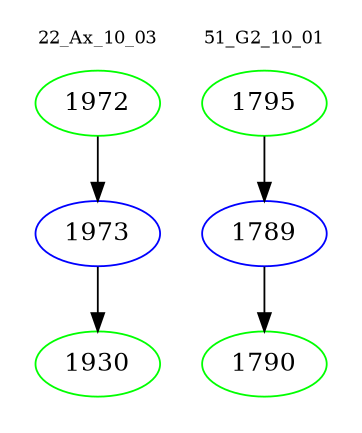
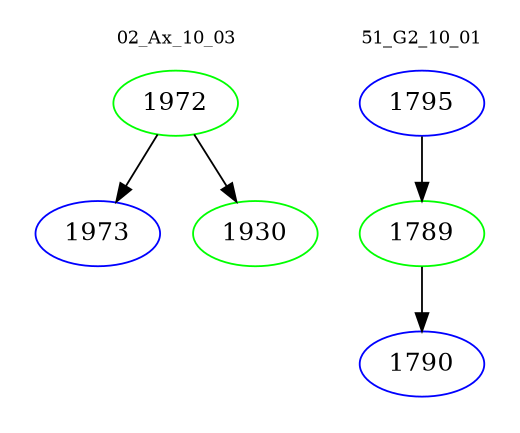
  digraph {
    node [color=green]
    edge [color=black]
    n1 [label=1972]
    n2 [color=blue label=1973]
    n3 [label=1930]
-   n4 [label=1795]
-   n5 [color=blue label=1789]
-   n6 [label=1790]
+   n4 [color=blue label=1795]
+   n5 [label=1789]
+   n6 [color=blue label=1790]
    subgraph cluster_1 {
      color=white
      fontsize=10
-     label="22_Ax_10_03"
+     label="02_Ax_10_03"
      n1
      n2
      n3
    }
    subgraph cluster_2 {
      color=white
      fontsize=10
      label="51_G2_10_01"
      n4
      n5
      n6
    }
    n1 -> n2
-   n2 -> n3
+   n1 -> n3
    n4 -> n5
    n5 -> n6
  }
